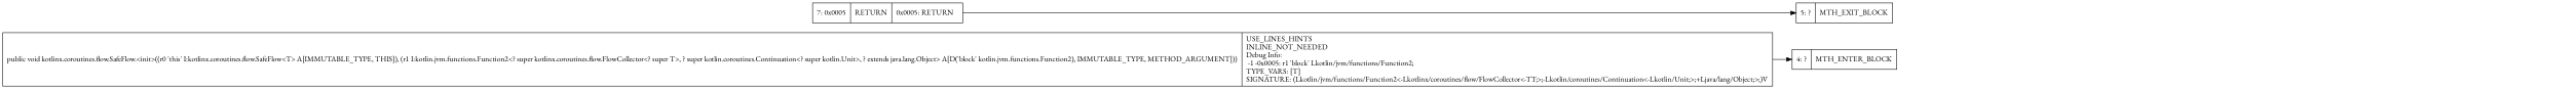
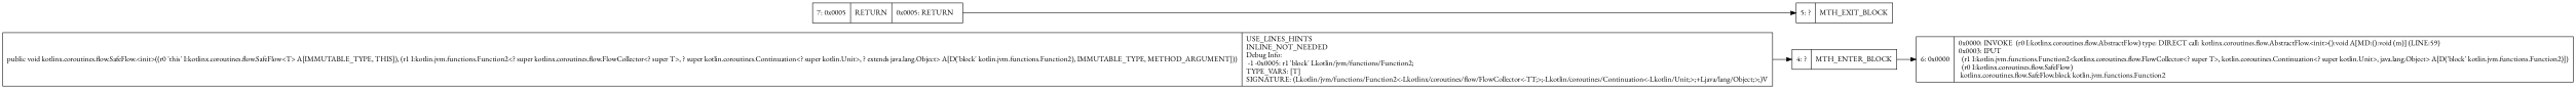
  digraph {
    fontname="EB Garamond"
    rankdir=LR
    node [fontname="EB Garamond" shape=record]
    edge [fontname="EB Garamond"]
    n1 [label="{4\:\ ?|MTH_ENTER_BLOCK\l}"]
+   n2 [label="{6\:\ 0x0000|0x0000: INVOKE  (r0 I:kotlinx.coroutines.flow.AbstractFlow) type: DIRECT call: kotlinx.coroutines.flow.AbstractFlow.\<init\>():void A[MD:():void (m)] (LINE:59)\l0x0003: IPUT  \l  (r1 I:kotlin.jvm.functions.Function2\<kotlinx.coroutines.flow.FlowCollector\<? super T\>, kotlin.coroutines.Continuation\<? super kotlin.Unit\>, java.lang.Object\> A[D('block' kotlin.jvm.functions.Function2)])\l  (r0 I:kotlinx.coroutines.flow.SafeFlow)\l kotlinx.coroutines.flow.SafeFlow.block kotlin.jvm.functions.Function2 \l}"]
    n3 [label="{7\:\ 0x0005|RETURN\l|0x0005: RETURN   \l}"]
    n4 [label="{5\:\ ?|MTH_EXIT_BLOCK\l}"]
    n5 [label="{public void kotlinx.coroutines.flow.SafeFlow.\<init\>((r0 'this' I:kotlinx.coroutines.flow.SafeFlow\<T\> A[IMMUTABLE_TYPE, THIS]), (r1 I:kotlin.jvm.functions.Function2\<? super kotlinx.coroutines.flow.FlowCollector\<? super T\>, ? super kotlin.coroutines.Continuation\<? super kotlin.Unit\>, ? extends java.lang.Object\> A[D('block' kotlin.jvm.functions.Function2), IMMUTABLE_TYPE, METHOD_ARGUMENT]))  | USE_LINES_HINTS\lINLINE_NOT_NEEDED\lDebug Info:\l  \-1 \-0x0005: r1 'block' Lkotlin\/jvm\/functions\/Function2;\lTYPE_VARS: [T]\lSIGNATURE: (Lkotlin\/jvm\/functions\/Function2\<\-Lkotlinx\/coroutines\/flow\/FlowCollector\<\-TT;\>;\-Lkotlin\/coroutines\/Continuation\<\-Lkotlin\/Unit;\>;+Ljava\/lang\/Object;\>;)V\l}"]
+   n1 -> n2
    n3 -> n4
    n5 -> n1
  }
